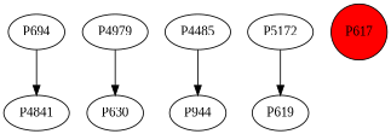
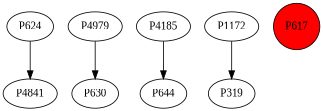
  digraph {
    fontname="Liberation Serif"
    node [fontname="Liberation Serif"]
    edge [fontname="Liberation Serif"]
-   P624 [label=P694]
+   P624
    P4841
    P4979
    P630
-   P4485
-   P644 [label=P944]
-   P5172
-   P619
+   P4485 [label=P4185]
+   P644
+   P5172 [label=P1172]
+   P619 [label=P319]
    P617 [fillcolor=red shape=circle style=filled]
    P624 -> P4841
    P4979 -> P630
    P4485 -> P644
    P5172 -> P619
  }
